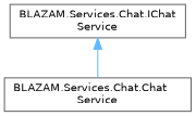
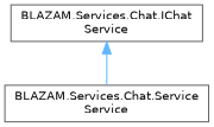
  digraph {
    rankdir=TB
    node [color=grey40 fillcolor=white fontname=Helvetica fontsize=10 shape=box style=filled]
    n1 [height=0.2 label="BLAZAM.Services.Chat.IChat\lService" width=0.4]
-   n2 [height=0.2 label="BLAZAM.Services.Chat.Chat\lService" width=0.4]
+   n2 [height=0.2 label="BLAZAM.Services.Chat.Service\lService" width=0.4]
    n1 -> n2 [color=steelblue1 dir=back fontname=Helvetica fontsize=10 labelfontname=Helvetica labelfontsize=10 style=solid]
  }
